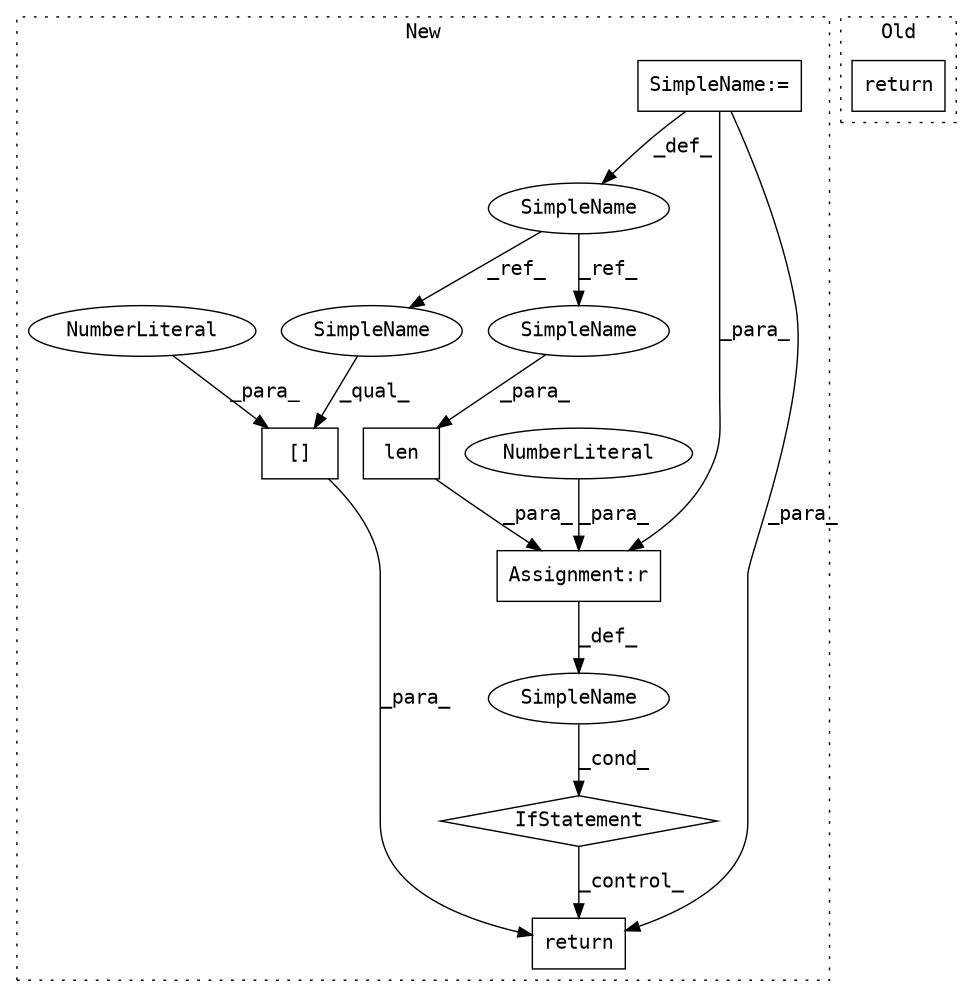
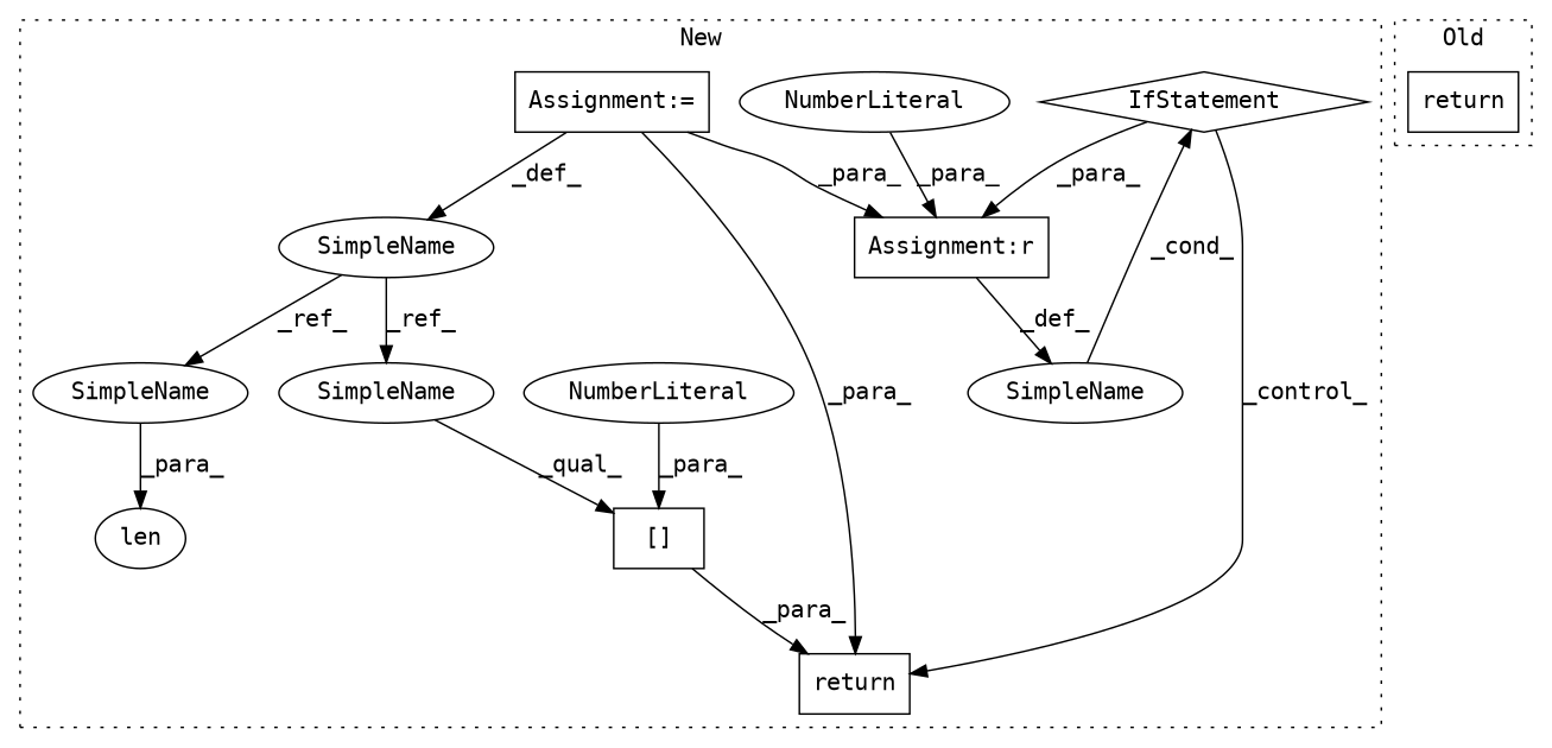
  digraph {
    fontname="DejaVu Sans Mono"
    node [a=42 fontname="DejaVu Sans Mono" l=7 shape=box]
    edge [fontname="DejaVu Sans Mono"]
-   n1 [a=32 l="4,1" label=len s="1076,1087"]
+   n1 [a=32 l="4,1" label=len s="1076,1087" shape=ellipse]
    n2 [a=27 l=4 label="Assignment:r" s=1088]
    n3 [a=34 l=1 label=NumberLiteral s=1092 shape=ellipse]
    n4 [a=25 l="4,2" label=IfStatement s="1072,1093" shape=diamond]
-   n5 [a=7 l=1 label="SimpleName:=" s=901]
+   n5 [a=7 l=1 label="Assignment:=" s=901]
    n6 [a=2 l="8,1" label="[]" s="1110,1119"]
    n7 [label=SimpleName s=894 shape=ellipse]
    n8 [a=34 l=1 label=NumberLiteral s=1118 shape=ellipse]
    n9 [label=SimpleName shape=ellipse l=""]
    n10 [a=41 label=return s=1103]
    n11 [label=SimpleName s=1110 shape=ellipse]
    n12 [label=SimpleName s=1080 shape=ellipse]
    n13 [a=41 label=return s=1418]
    subgraph cluster_1 {
      label=New
      style=dotted
      n1
      n2
      n3
      n4
      n5
      n6
      n7
      n8
      n9
      n10
      n11
      n12
    }
    subgraph cluster_2 {
      label=Old
      style=dotted
      n13
    }
-   n1 -> n2 [label=_para_]
+   n4 -> n2 [label=_para_]
    n2 -> n9 [label=_def_]
    n3 -> n2 [label=_para_]
    n4 -> n10 [label=_control_]
    n5 -> n2 [label=_para_]
    n5 -> n7 [label=_def_]
    n5 -> n10 [label=_para_]
    n6 -> n10 [label=_para_]
    n7 -> n11 [label=_ref_]
    n7 -> n12 [label=_ref_]
    n8 -> n6 [label=_para_]
    n9 -> n4 [label=_cond_]
    n11 -> n6 [label=_qual_]
    n12 -> n1 [label=_para_]
  }
